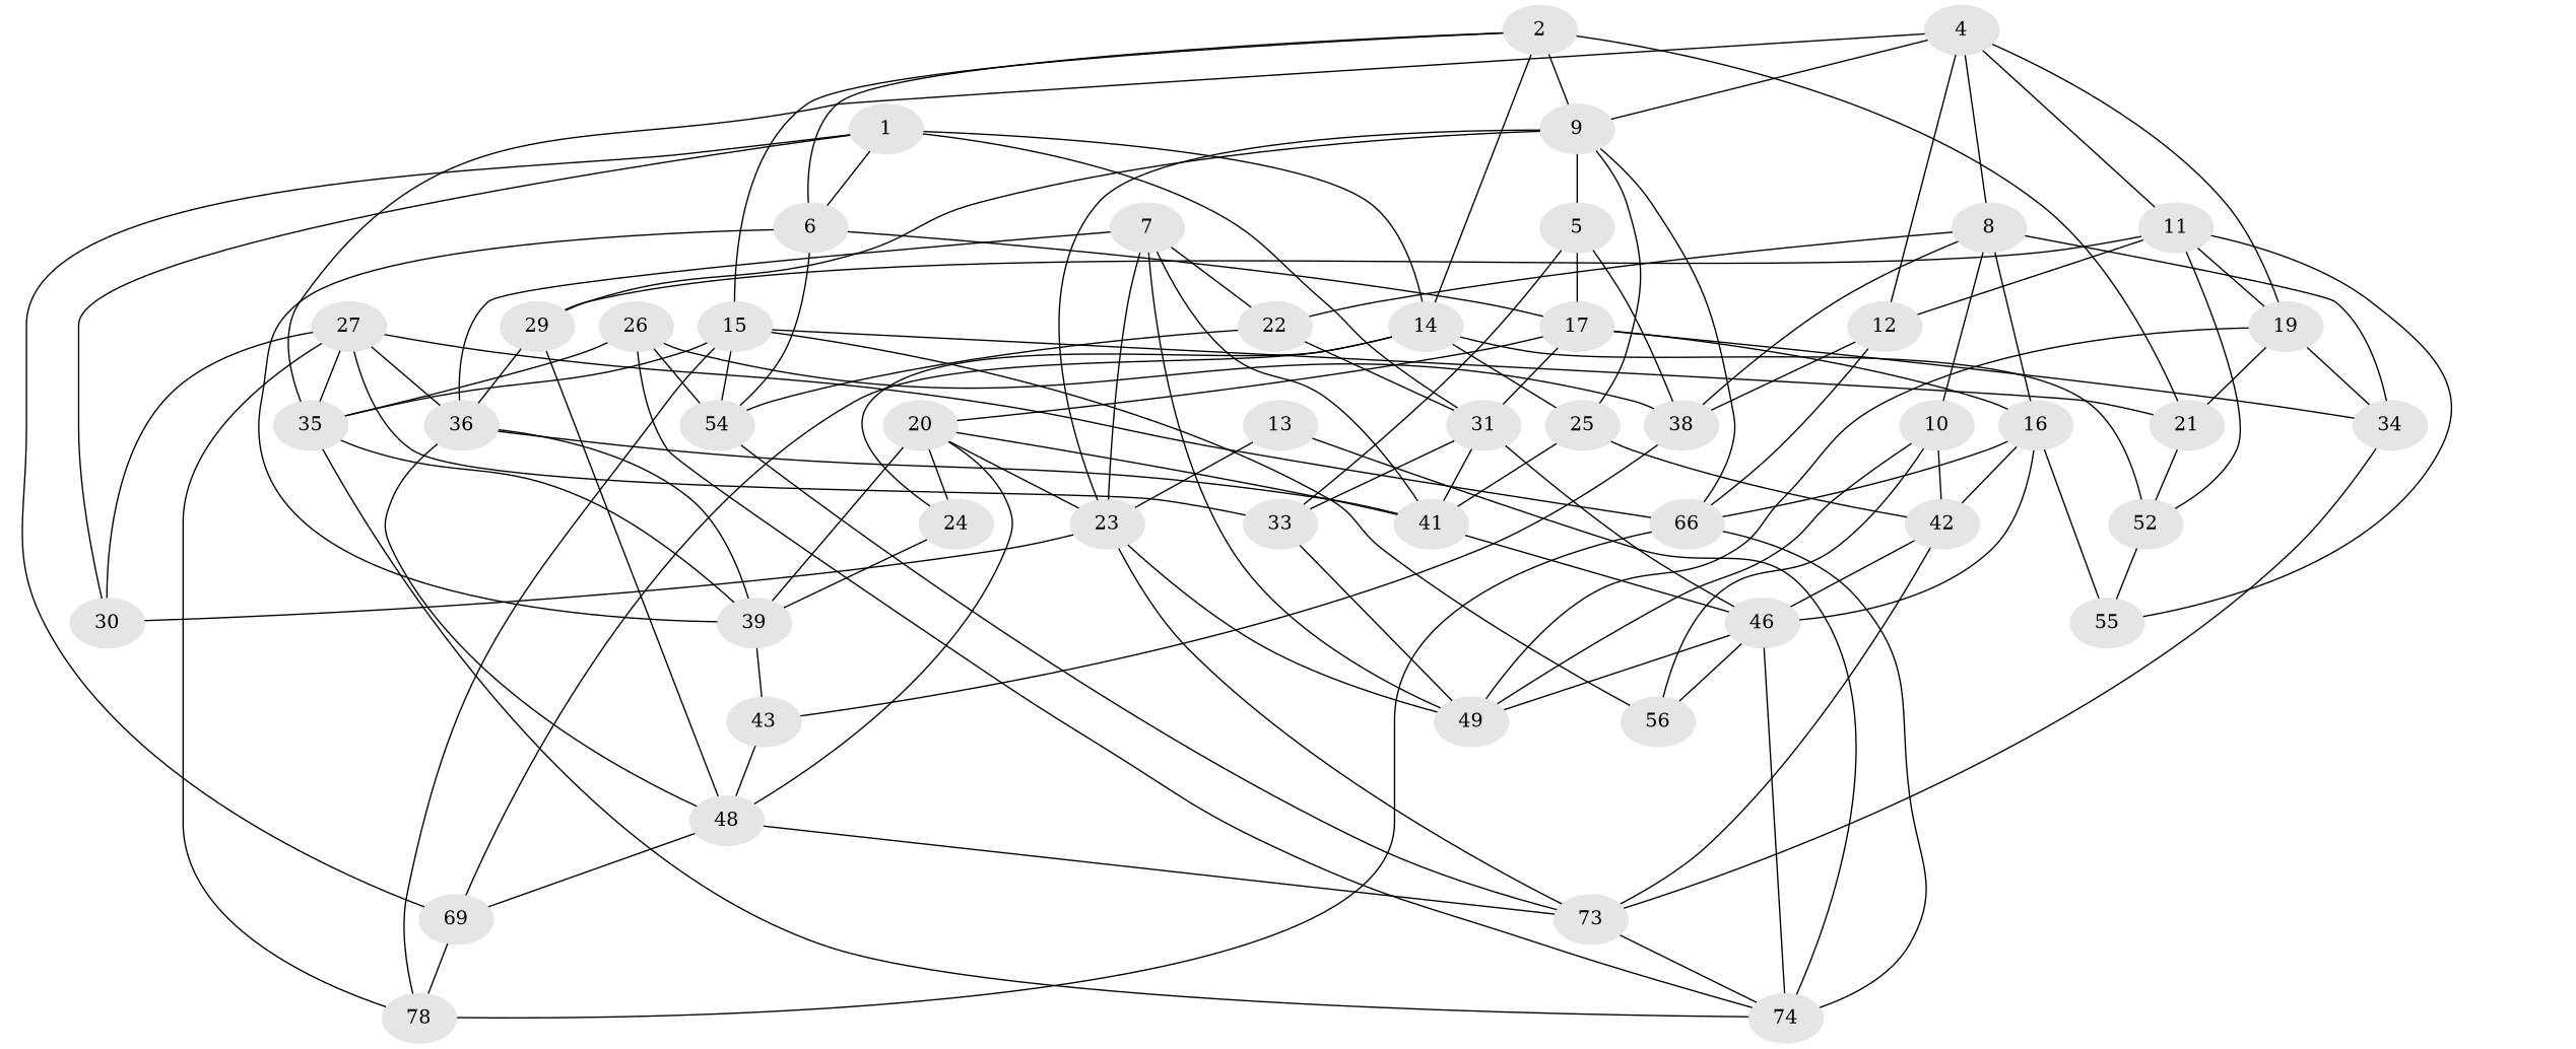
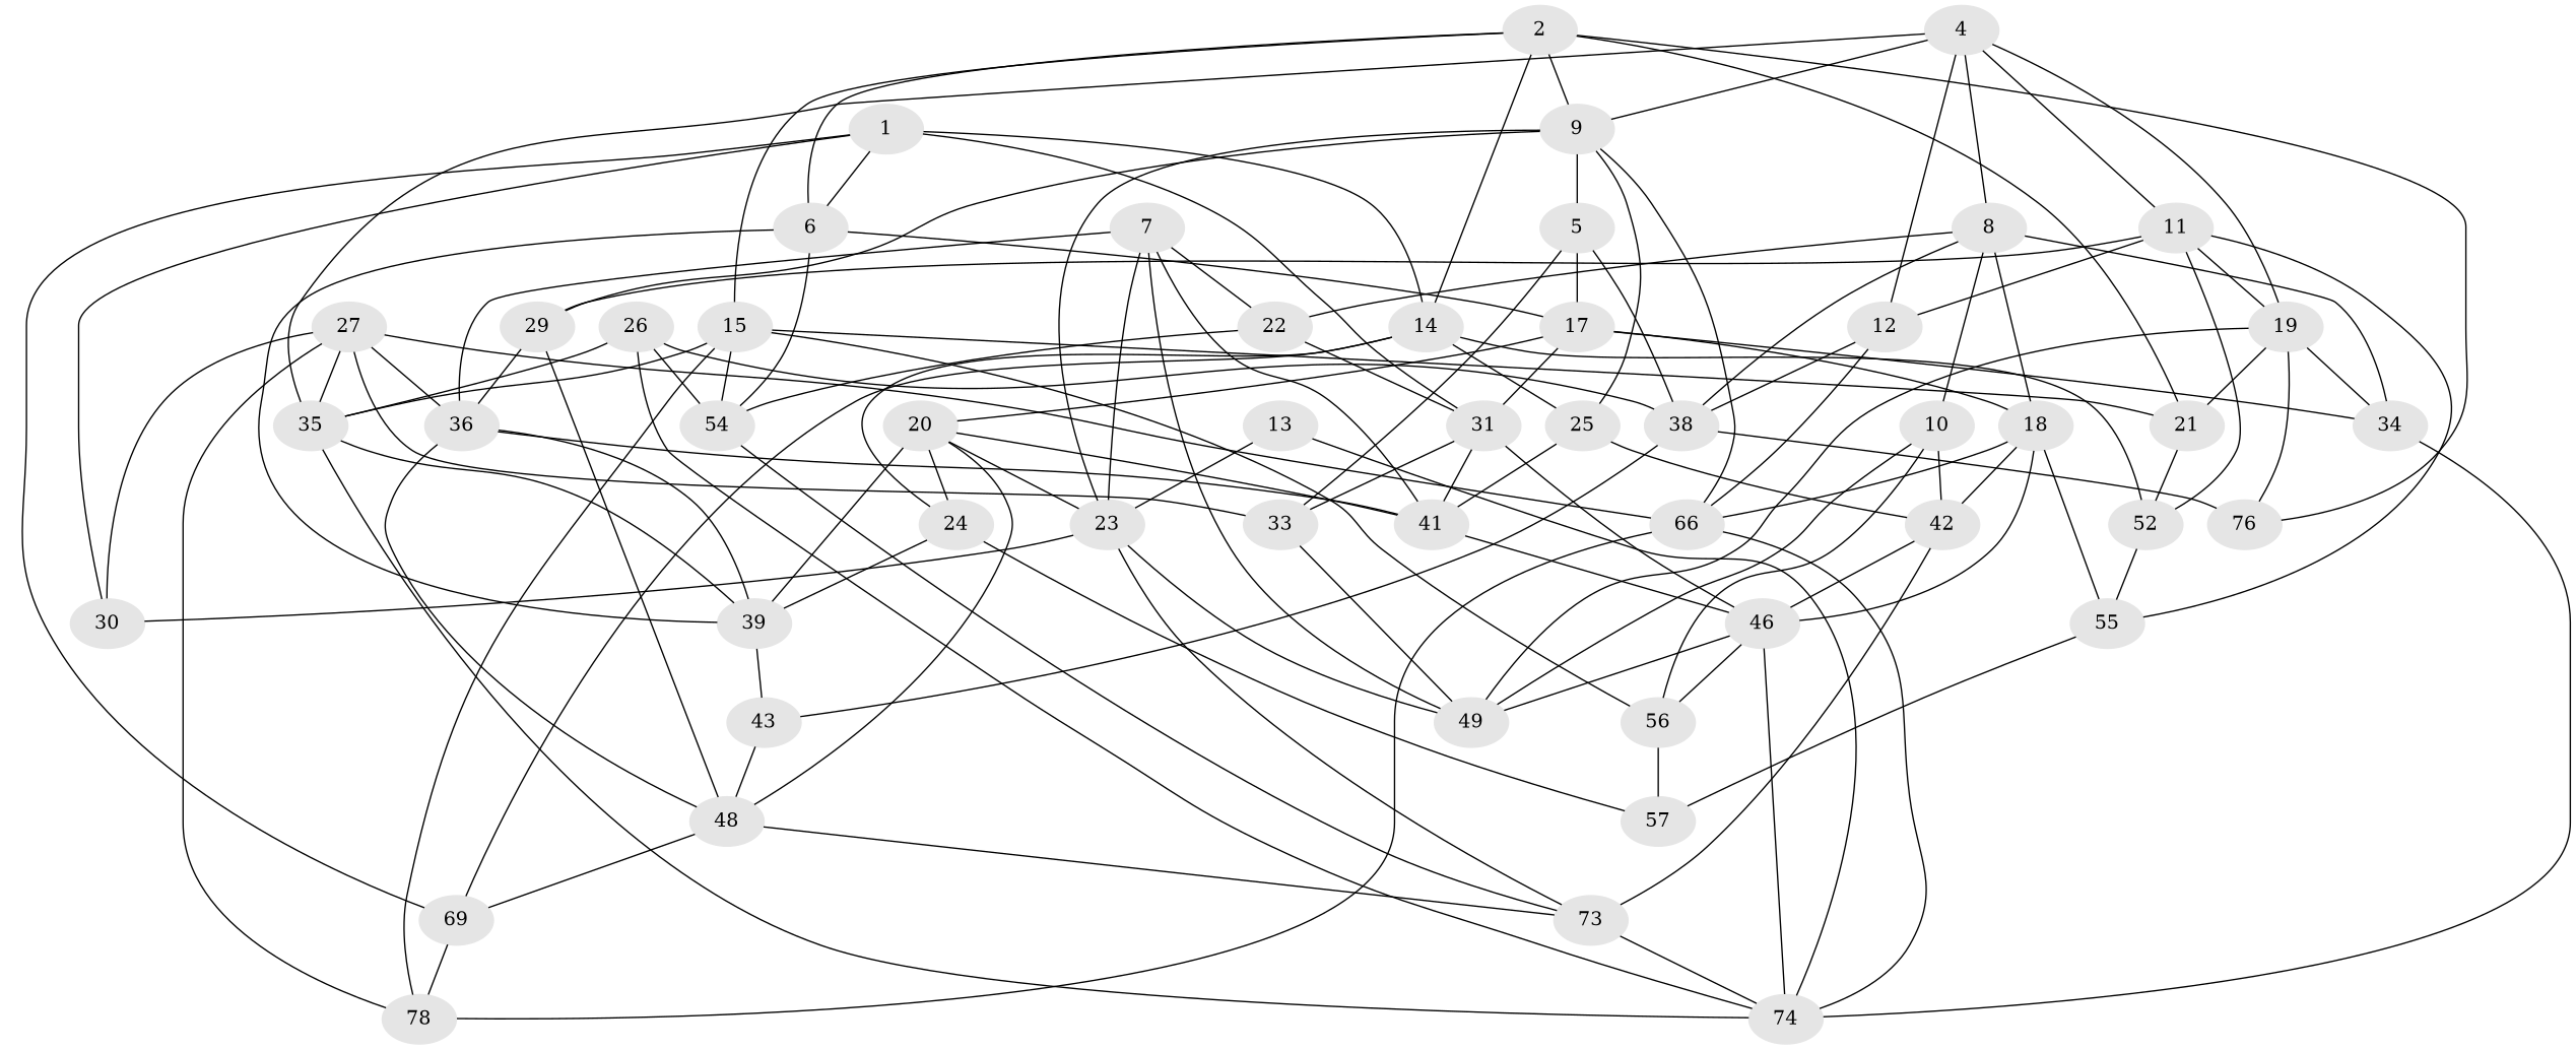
  graph {
    node [color=gray90 style=filled]
    1 [super="+3"]
    6 [super="+28"]
    14 [super="+53"]
    30
    31 [super="+72"]
    69
    17 [super="+70"]
    5
    33
    38 [super="+44"]
    39 [super="+71"]
    54 [super="+62"]
    25
    52
    24
    41 [super="+50"]
    46 [super="+51"]
    78
    2 [super="+35"]
    9 [super="+61"]
    15 [super="+58"]
    21
+   76
    23 [super="+79"]
    29
    66 [super="+67"]
    n27 [label=35 super="+60"]
    56
    4 [super="+68"]
    8 [super="+81"]
    11 [super="+47"]
    12
    19 [super="+40"]
    22
    10
-   18 [super="+37" label=16]
+   18 [super="+37"]
    34
    55
    49 [super="+64"]
    74 [super="+80"]
    20 [super="+59"]
    43
    n43 [label=73 super="+75"]
    7 [super="+16"]
    36 [super="+73"]
    13
    48 [super="+77"]
    42 [super="+45"]
+   57
    26
    27 [super="+65"]
    1 -- 6
    1 -- 14
    1 -- 30
    1 -- 31
    1 -- 69
    6 -- 17
    6 -- 39
    6 -- 54 [weight=2]
    14 -- 69
    14 -- 25
    14 -- 52
    14 -- 24
    31 -- 33
    31 -- 41
    31 -- 46
    69 -- 78
    17 -- 31
    17 -- 18
    17 -- 34
    17 -- 20
    5 -- 17
    5 -- 33
    5 -- 38
    33 -- 49
+   38 -- 76
    38 -- 43
    39 -- 43
    54 -- n43
    25 -- 41
    25 -- 42
    52 -- 55
    24 -- 39
+   24 -- 57
    41 -- 46
    46 -- 56
    46 -- 49
    46 -- 74
    2 -- 6
    2 -- 14
    2 -- 9
    2 -- 15
    2 -- 21
+   2 -- 76
    9 -- 5
    9 -- 25
    9 -- 23
    9 -- 29
    9 -- 66
    15 -- 54
    15 -- 78
    15 -- 21
    15 -- n27
    15 -- 56
    21 -- 52
    23 -- 30
    23 -- 49
    23 -- n43
    29 -- 36
    29 -- 48
    66 -- 78
    66 -- 74
    n27 -- 39
    n27 -- 74
+   56 -- 57
    4 -- 9
    4 -- n27
    4 -- 8
    4 -- 11
    4 -- 12
    4 -- 19
    8 -- 38
    8 -- 22
    8 -- 10
    8 -- 18
    8 -- 34
    11 -- 52
    11 -- 29
    11 -- 12
    11 -- 19
    11 -- 55
    12 -- 38
    12 -- 66
    19 -- 21
+   19 -- 76
    19 -- 34
    19 -- 49
    22 -- 31
    22 -- 54
    10 -- 56
    10 -- 49
    10 -- 42
    18 -- 46
    18 -- 66
    18 -- 55
    18 -- 42
-   34 -- n43
+   34 -- 74
+   55 -- 57
    20 -- 39
    20 -- 24
    20 -- 41
    20 -- 23
    20 -- 48
    43 -- 48
    n43 -- 74
    7 -- 41
    7 -- 23
    7 -- 22
    7 -- 49
    7 -- 36
    36 -- 39
    36 -- 41
    36 -- 48
    13 -- 23
    13 -- 74
    48 -- 69
    48 -- n43
    42 -- 46
    42 -- n43
    26 -- 38
    26 -- 54
    26 -- n27
    26 -- 74
    27 -- 30
    27 -- 33
    27 -- 78
    27 -- 66
    27 -- n27
    27 -- 36
  }
